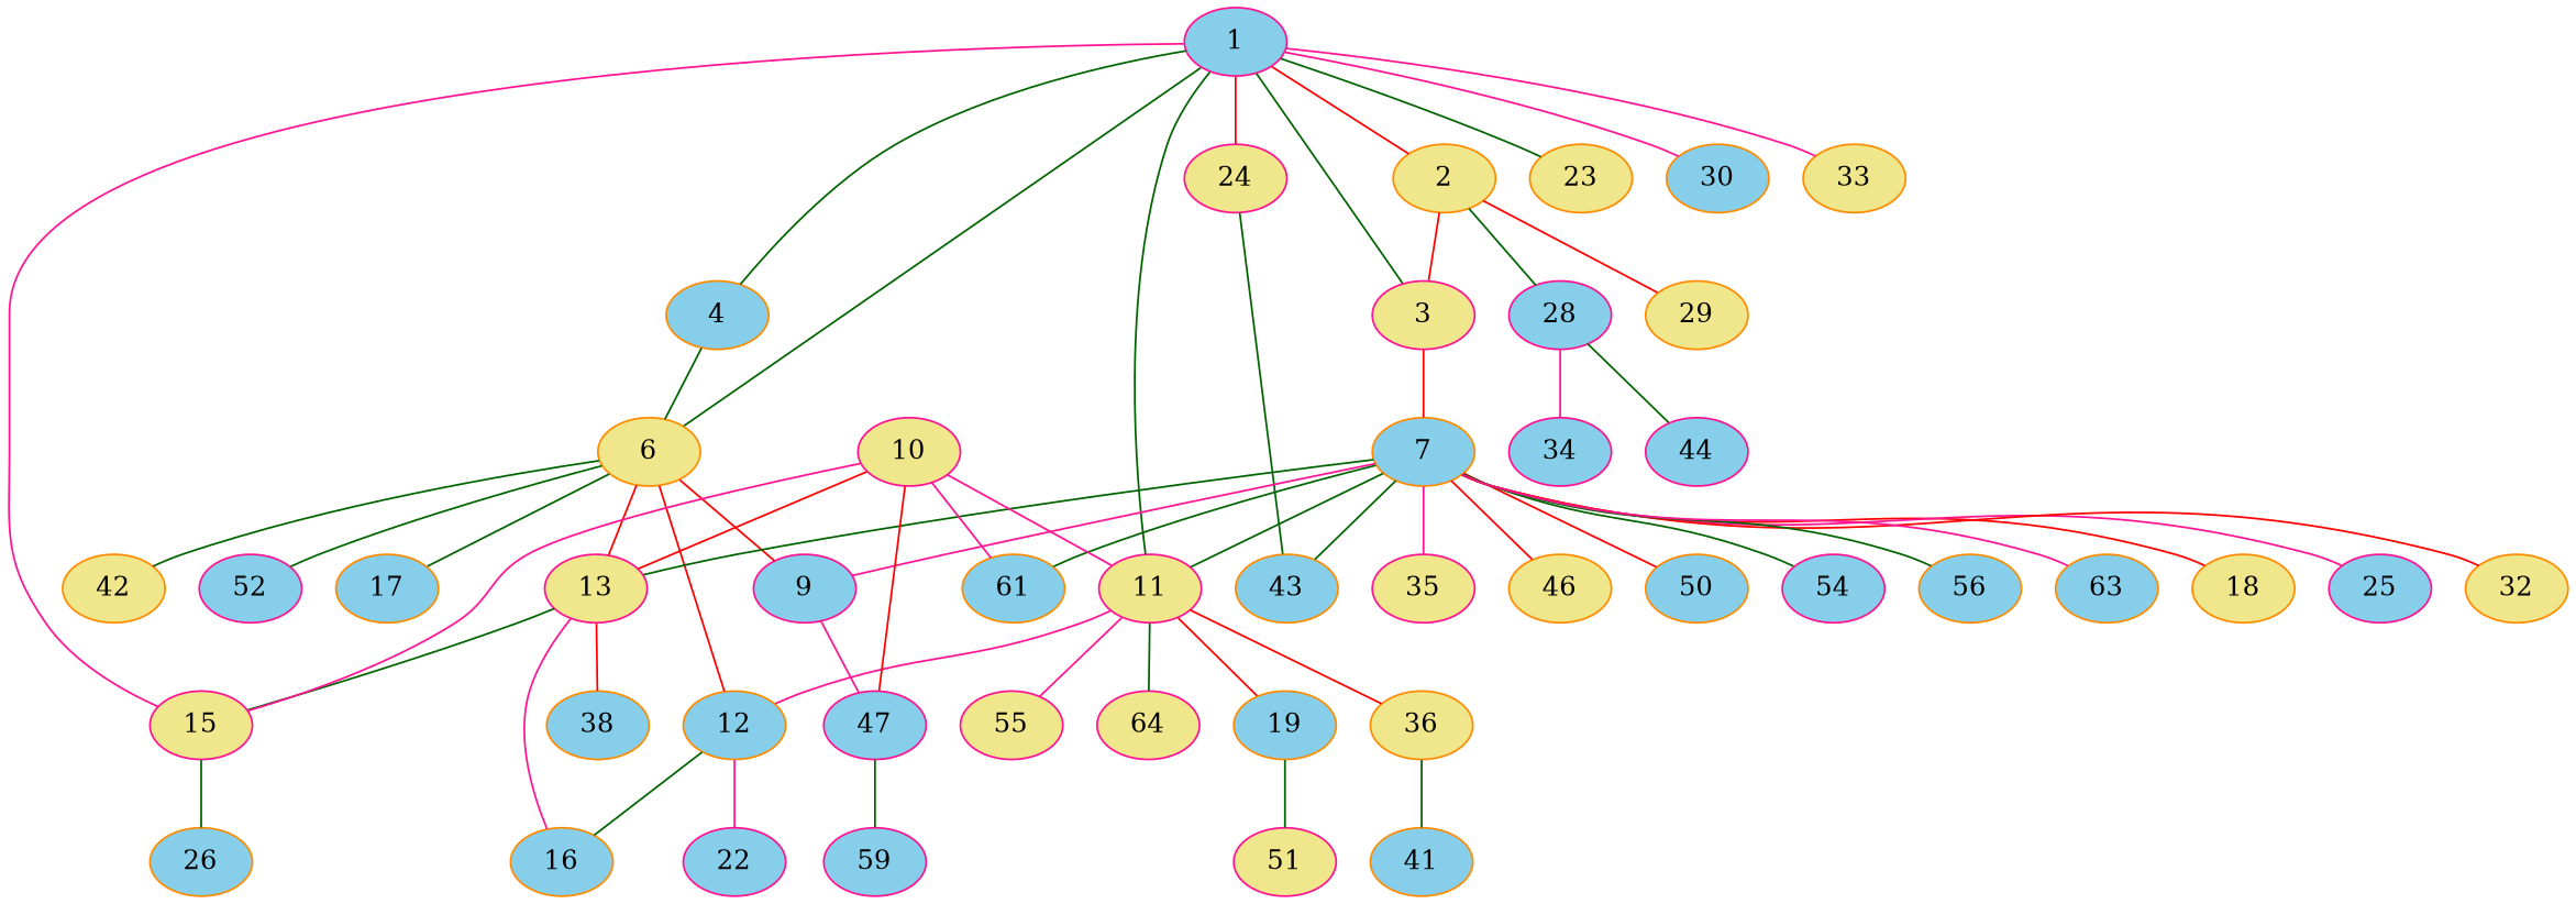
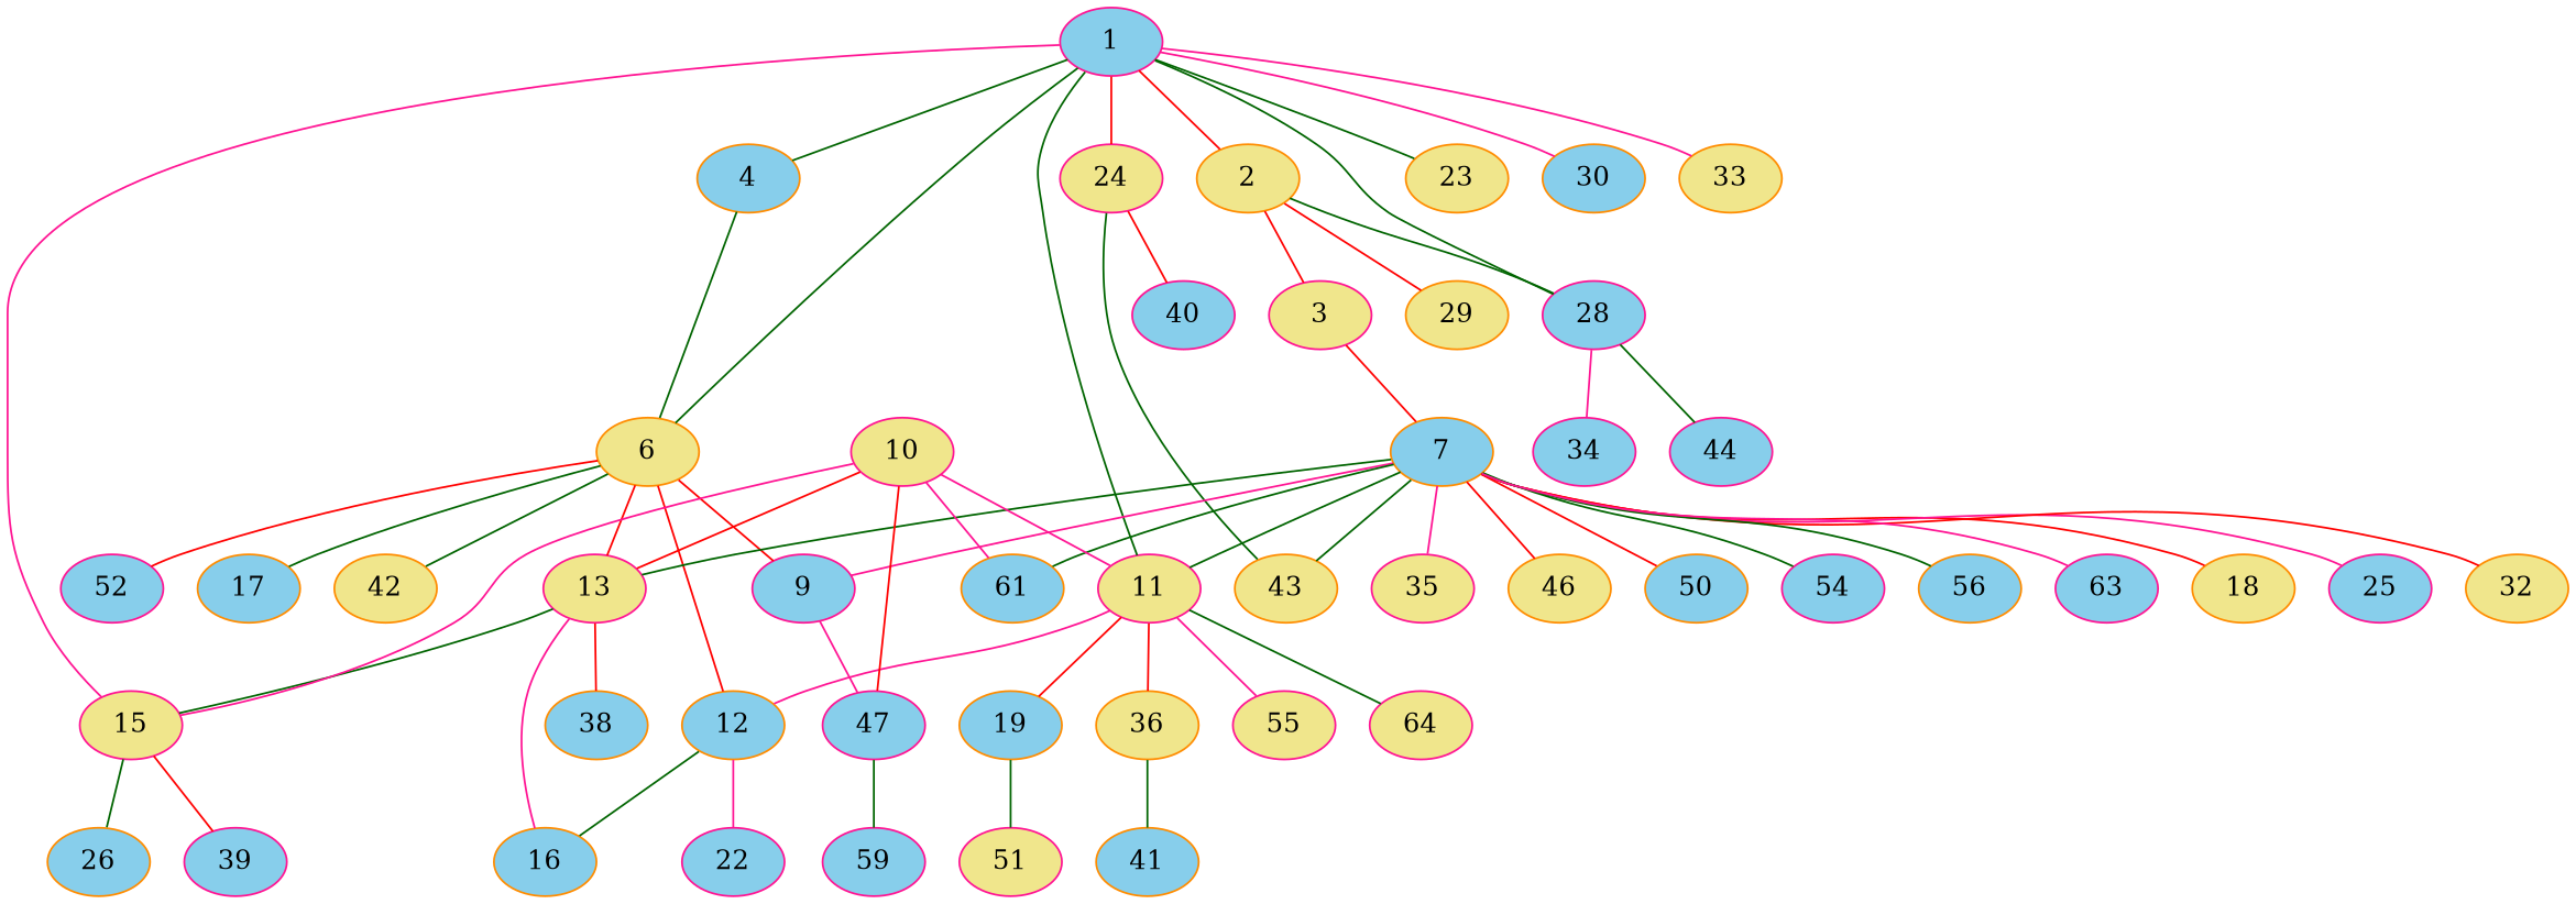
  graph {
    node [color=deeppink fillcolor=skyblue style=filled]
    edge [color=darkgreen]
    1 [super="+4"]
    2 [color=darkorange fillcolor=khaki super="+49"]
    3 [fillcolor=khaki]
    n4 [color=darkorange label=4]
    6 [color=darkorange fillcolor=khaki super="+45"]
    11 [fillcolor=khaki super="+21"]
    23 [color=darkorange fillcolor=khaki]
    24 [fillcolor=khaki super="+60"]
    30 [color=darkorange]
    33 [color=darkorange fillcolor=khaki]
    15 [fillcolor=khaki super="+27"]
    28 [super="+37"]
    29 [color=darkorange fillcolor=khaki]
    7 [color=darkorange super="+8"]
    13 [fillcolor=khaki super="+48"]
    9 [super="+20"]
    12 [color=darkorange super="+62"]
    17 [color=darkorange]
    42 [color=darkorange fillcolor=khaki]
    52
    19 [color=darkorange super="+53"]
    36 [color=darkorange fillcolor=khaki]
    55 [fillcolor=khaki]
    64 [fillcolor=khaki]
    16 [color=darkorange]
    38 [color=darkorange]
-   43 [color=darkorange]
+   43 [color=darkorange fillcolor=khaki]
+   40 [super="+58"]
    34
    44
    18 [color=darkorange fillcolor=khaki super="+31"]
    25
    32 [color=darkorange fillcolor=khaki]
    35 [fillcolor=khaki]
    46 [color=darkorange fillcolor=khaki]
    50 [color=darkorange]
    54
    56 [color=darkorange]
    61 [color=darkorange]
-   63 [color=darkorange]
+   63
    47
    22 [super="+57"]
    59
    10 [fillcolor=khaki super="+14"]
    26 [color=darkorange]
+   39
    51 [fillcolor=khaki]
    41 [color=darkorange]
    1 -- 2 [color=red]
-   1 -- 3
+   1 -- 28
    1 -- n4
    1 -- 6
    1 -- 11
    1 -- 23
    1 -- 24 [color=red weight=2]
    1 -- 30 [color=deeppink]
    1 -- 33 [color=deeppink]
    1 -- 15 [color=deeppink weight=2]
    2 -- 3 [color=red]
    2 -- 28
    2 -- 29 [color=red]
    3 -- 7 [color=red]
    n4 -- 6
    6 -- 13 [color=red]
    6 -- 9 [color=red]
    6 -- 12 [color=red]
    6 -- 17
    6 -- 42
-   6 -- 52
+   6 -- 52 [color=red]
    11 -- 12 [color=deeppink]
    11 -- 19 [color=red]
    11 -- 36 [color=red]
    11 -- 55 [color=deeppink]
    11 -- 64
    24 -- 43
+   24 -- 40 [color=red]
    15 -- 26
+   15 -- 39 [color=red]
    28 -- 34 [color=deeppink]
    28 -- 44
    7 -- 11
    7 -- 13
    7 -- 9 [color=deeppink weight=2]
    7 -- 43
    7 -- 18 [color=red]
    7 -- 25 [color=deeppink]
    7 -- 32 [color=red]
    7 -- 35 [color=deeppink]
    7 -- 46 [color=red]
    7 -- 50 [color=red]
    7 -- 54
    7 -- 56
    7 -- 61
    7 -- 63 [color=deeppink]
    13 -- 15
    13 -- 16 [color=deeppink]
    13 -- 38 [color=red]
    9 -- 47 [color=deeppink]
    12 -- 16
    12 -- 22 [color=deeppink]
    19 -- 51
    36 -- 41
    47 -- 59
    10 -- 11 [color=deeppink]
    10 -- 15 [color=deeppink]
    10 -- 13 [color=red]
    10 -- 61 [color=deeppink]
    10 -- 47 [color=red]
  }
